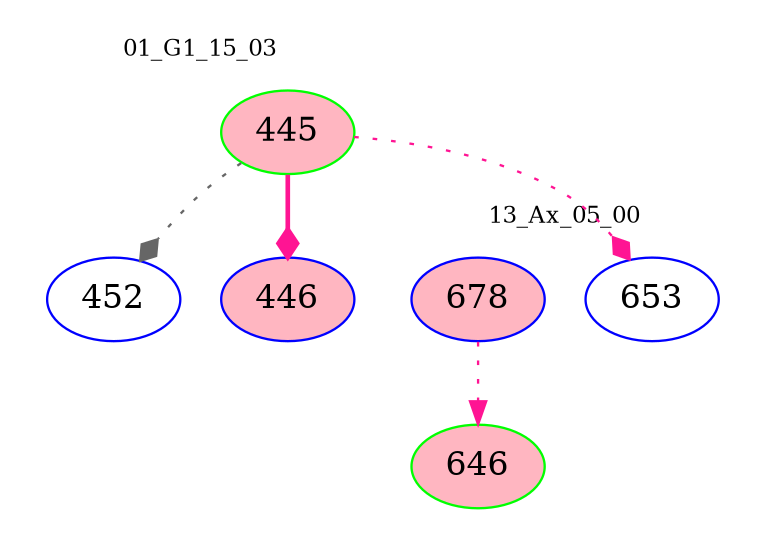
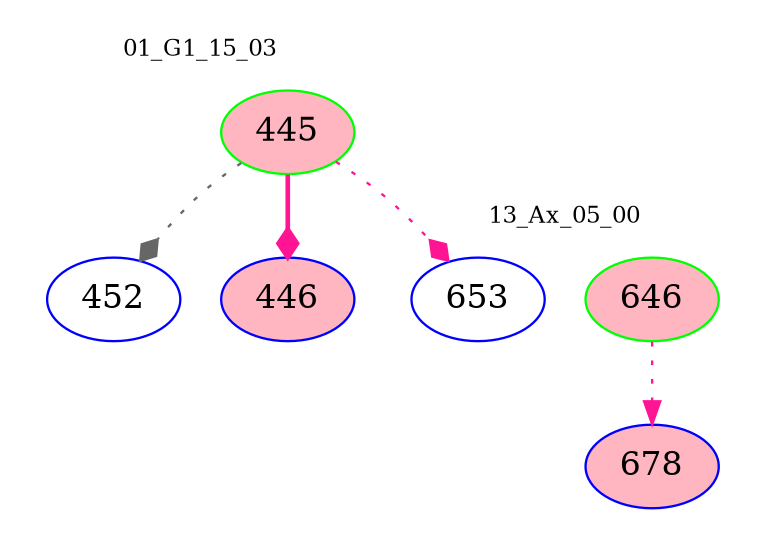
  digraph {
    node [color=blue fillcolor=lightpink style=filled]
    edge [arrowhead=diamond color=deeppink style=dotted]
    n1 [color=green label=646]
    n2 [fillcolor=white label=653]
    n3 [label=678]
    n4 [color=green label=445]
    n5 [fillcolor=white label=452]
    n6 [label=446]
    subgraph cluster_1 {
      color=white
      fontsize=10
      label="13_Ax_05_00"
      n1
      n2
      n3
    }
    subgraph cluster_2 {
      color=white
      fontsize=10
      label="01_G1_15_03"
      n4
      n5
      n6
    }
-   n3 -> n1 [arrowhead=normal]
+   n1 -> n3 [arrowhead=normal]
    n4 -> n2
    n4 -> n5 [color=gray40]
    n4 -> n6 [style=bold]
  }
